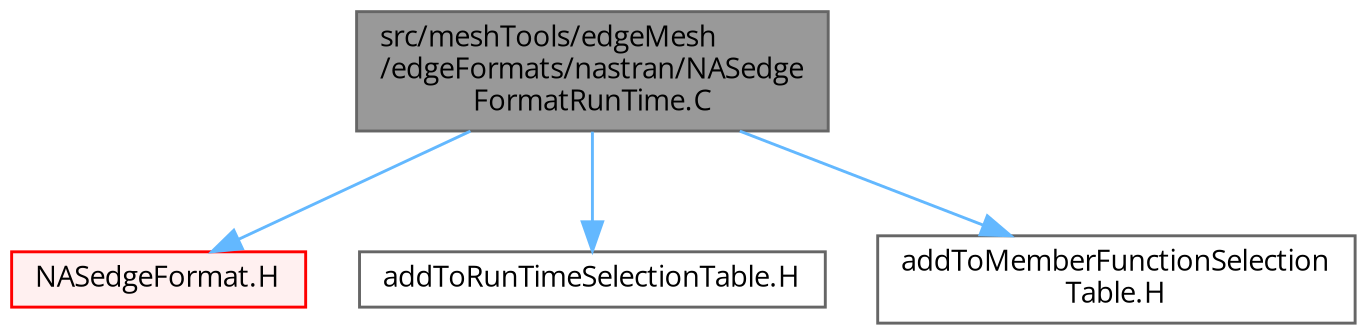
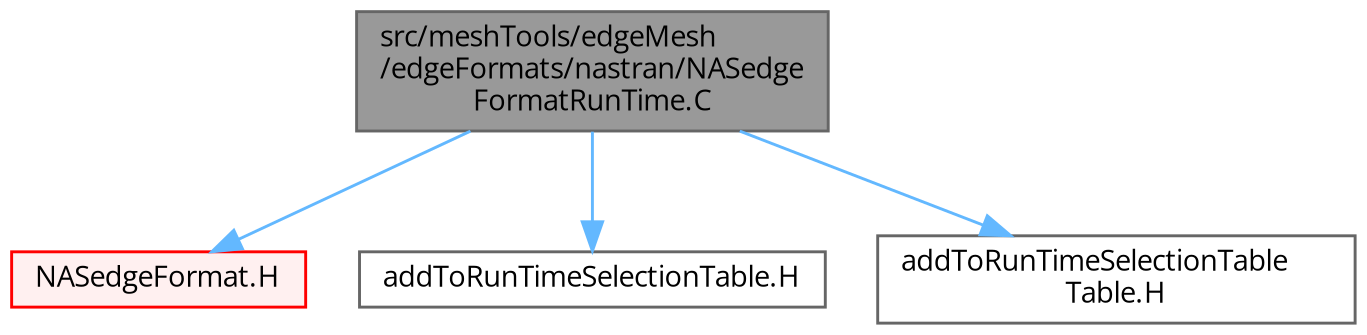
  digraph {
    fontname="Open Sans"
    node [color=grey40 fillcolor=white fontname="Open Sans" fontsize=10 shape=box style=filled]
    edge [color=steelblue1 fontname="Open Sans" fontsize=10 labelfontname=Helvetica labelfontsize=10 style=solid]
    n1 [color=gray40 fillcolor=grey60 fontcolor=black height=0.2 label="src/meshTools/edgeMesh\l/edgeFormats/nastran/NASedge\lFormatRunTime.C" width=0.4]
    n2 [color=red fillcolor="#FFF0F0" height=0.2 label="NASedgeFormat.H" width=0.4]
    n3 [height=0.2 label="addToRunTimeSelectionTable.H" width=0.4]
-   n4 [height=0.2 label="addToMemberFunctionSelection\lTable.H" width=0.4]
+   n4 [height=0.2 label="addToRunTimeSelectionTable\lTable.H" width=0.4]
    n1 -> n2
    n1 -> n3
    n1 -> n4
  }
